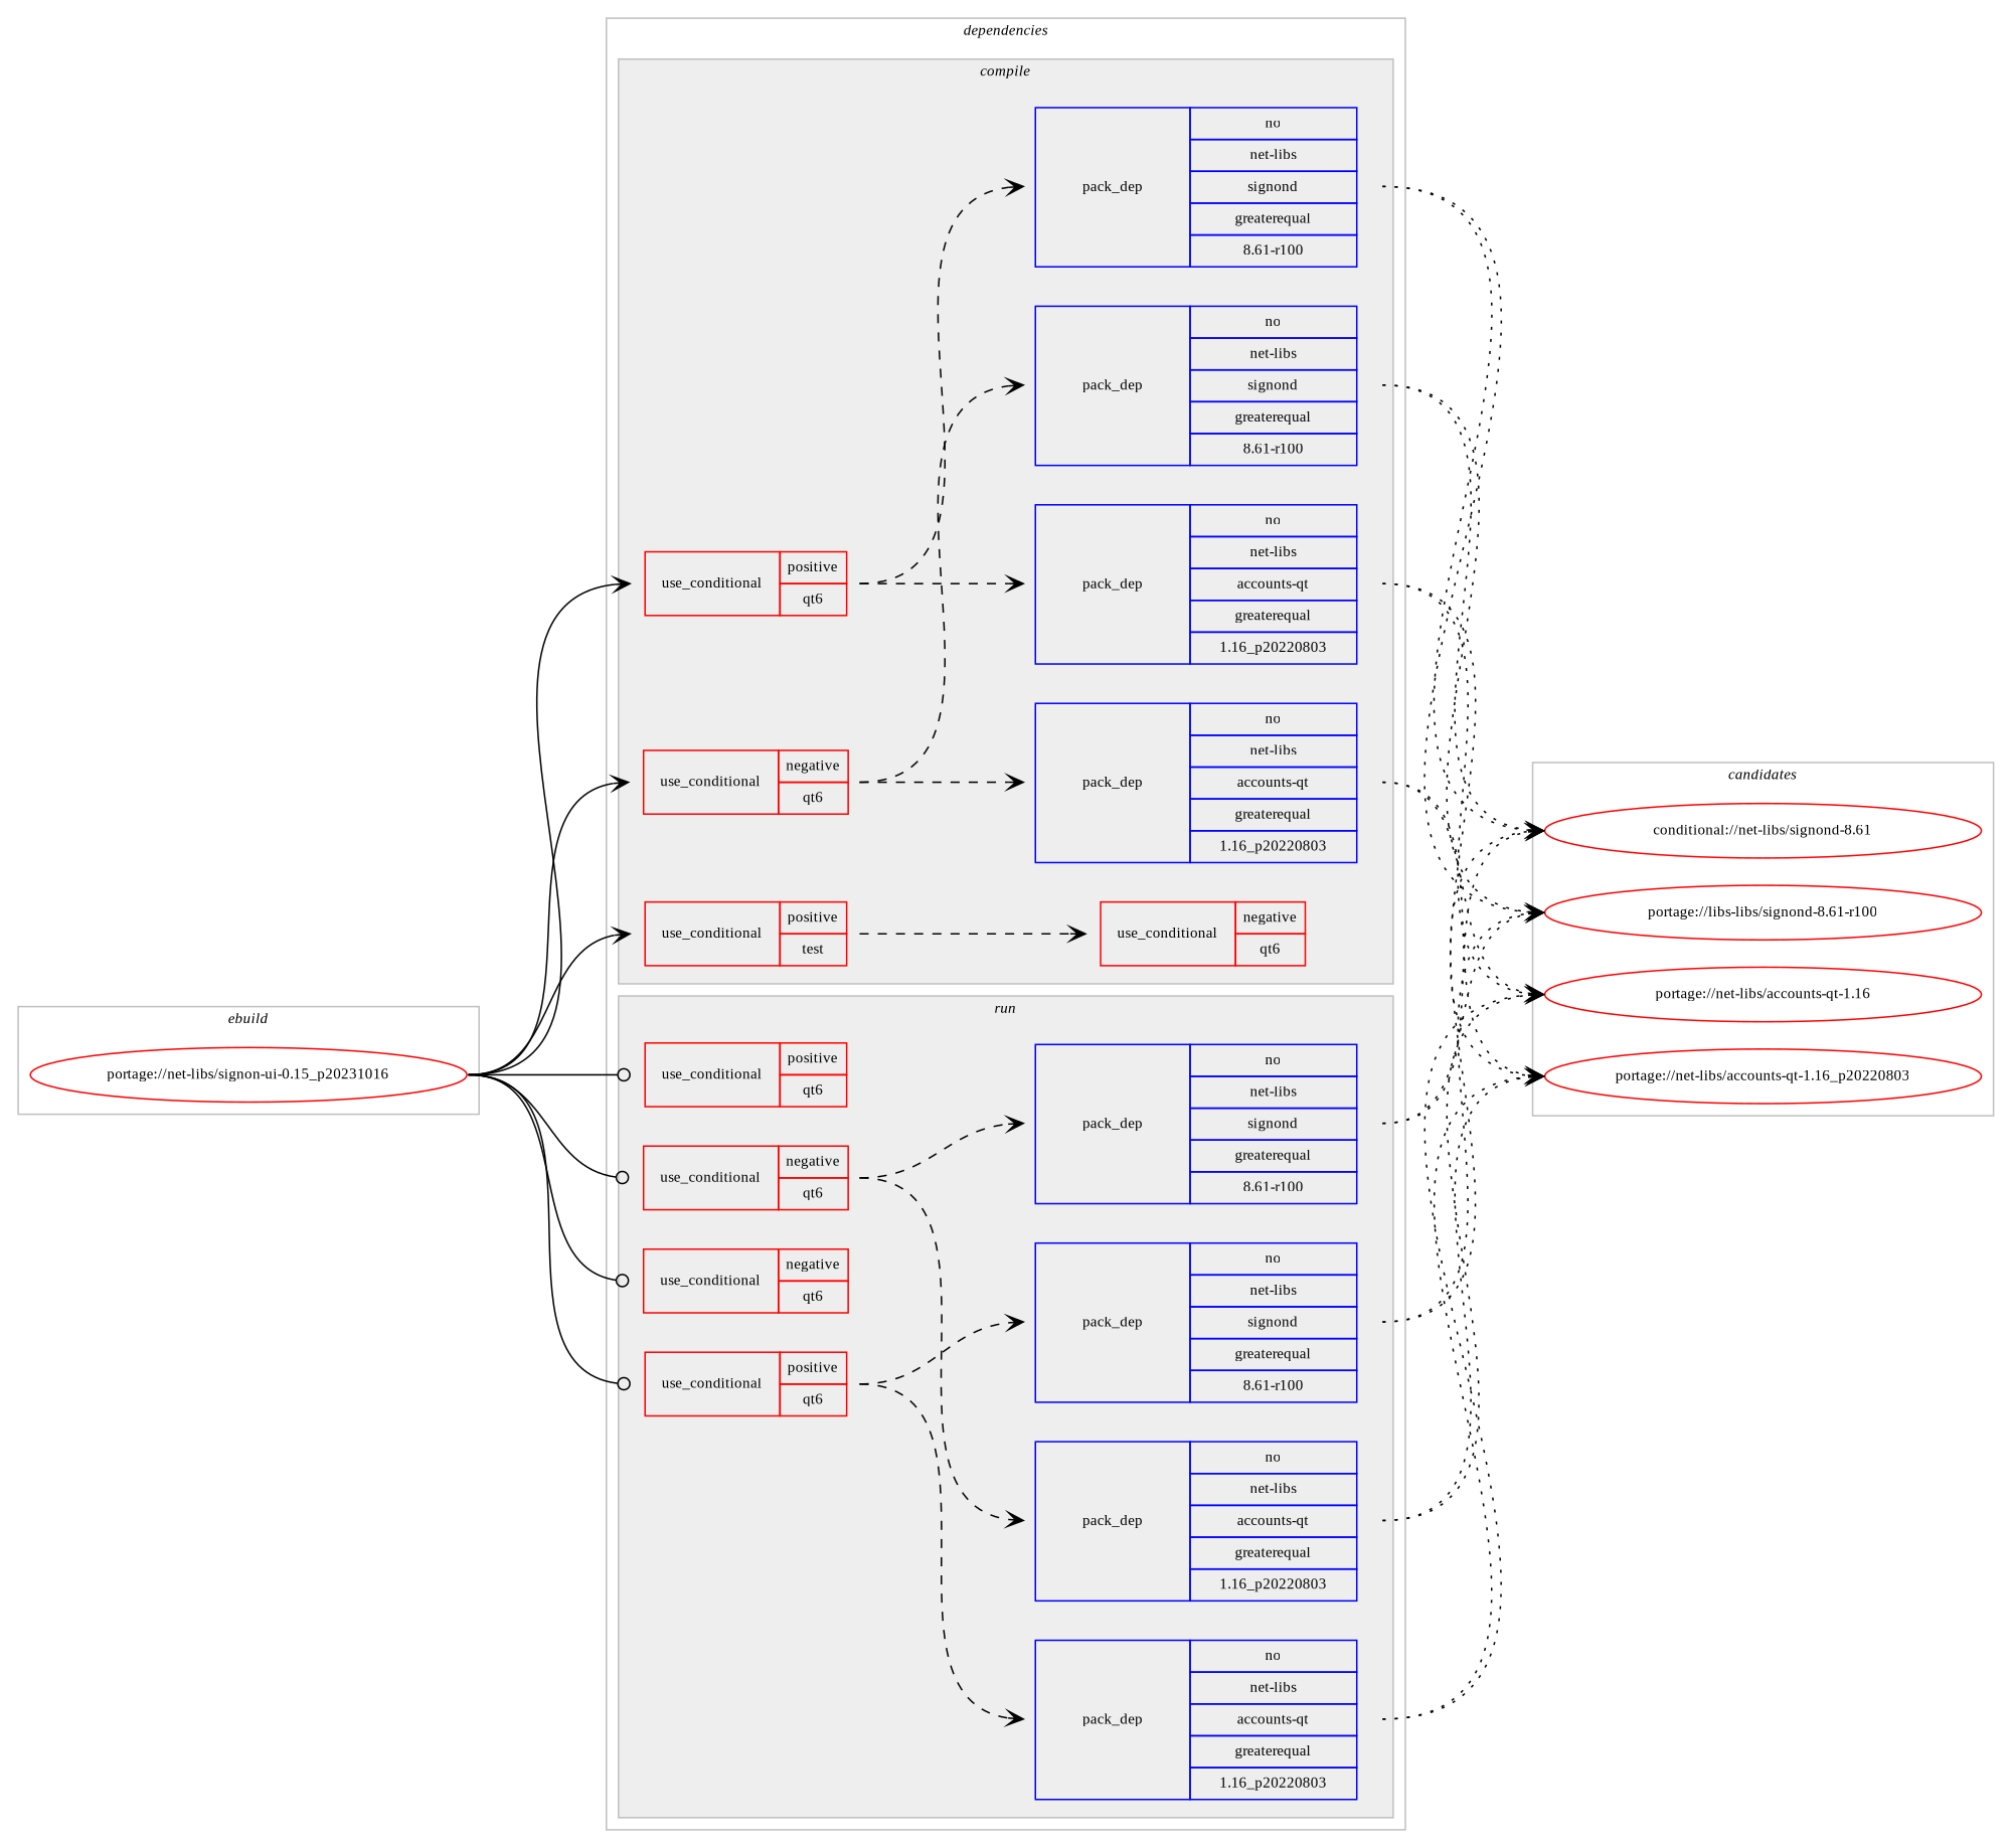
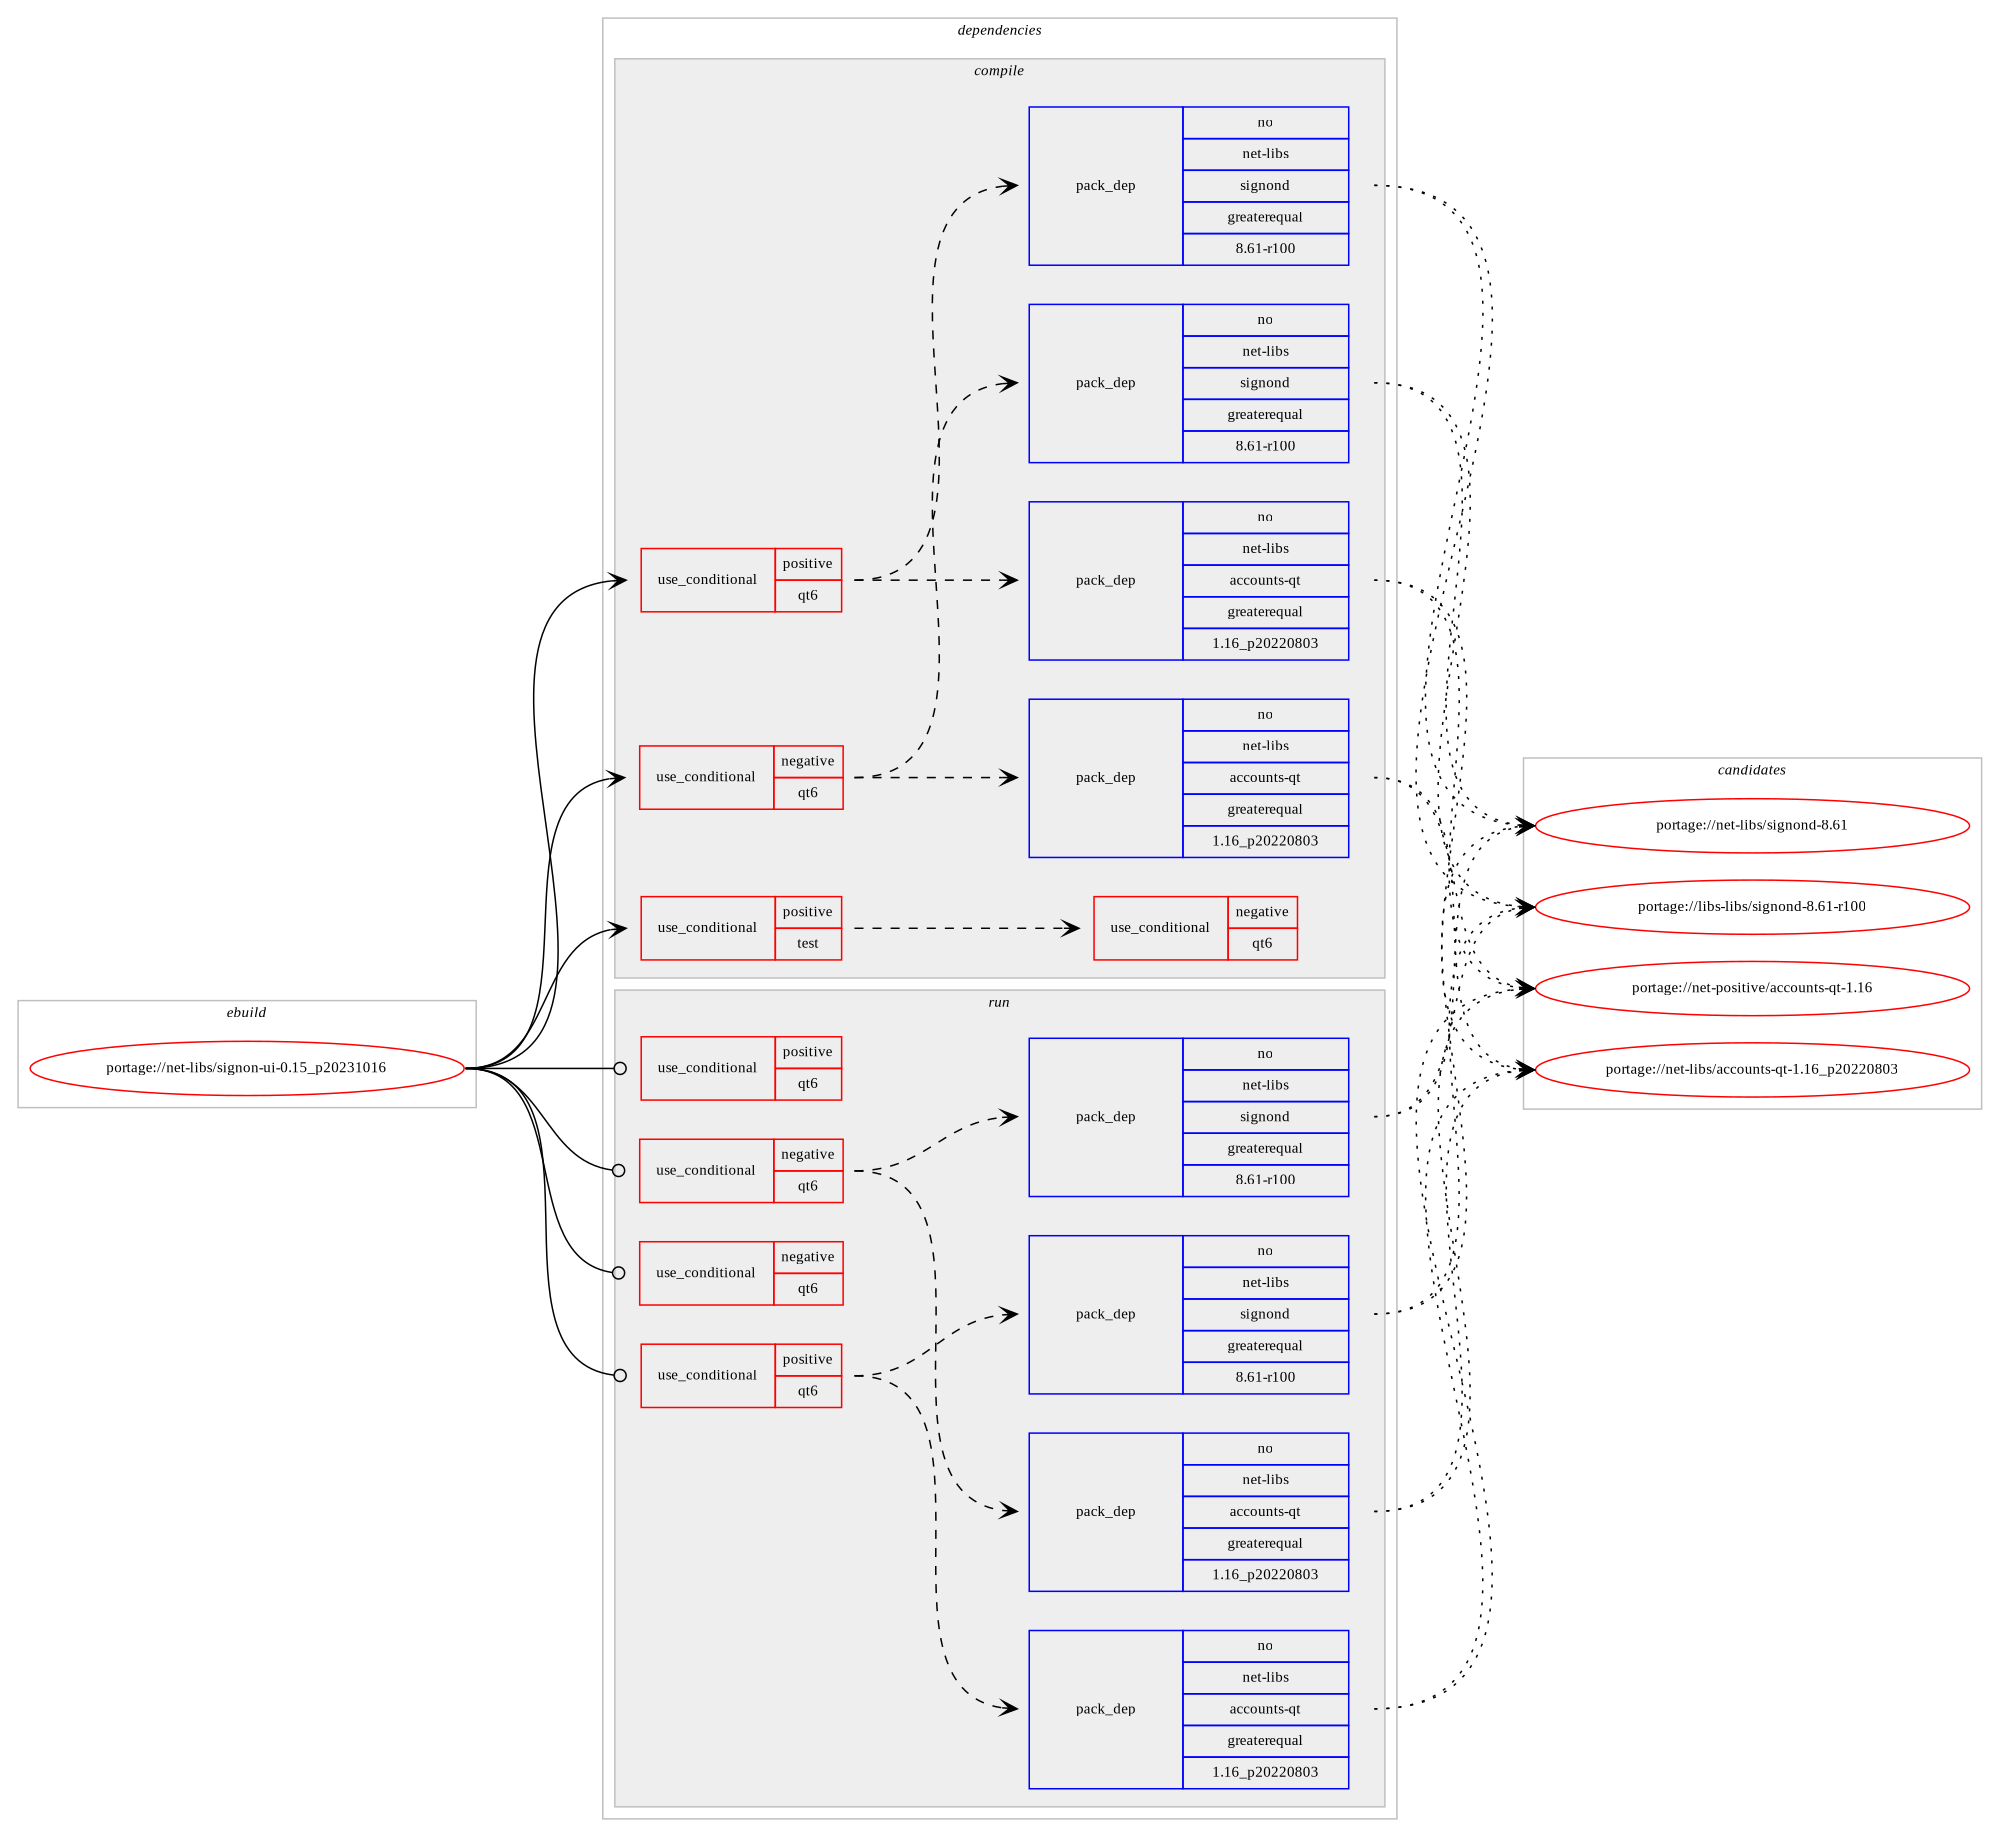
  digraph {
    compound=true
    concentrate=true
    fontname="Liberation Serif"
    fontsize=10
    newrank=true
    rankdir=LR
    ranksep=1.5
    node [color=red fontname="Liberation Serif" fontsize=10 shape=none]
    edge [arrowhead=vee fontname="Liberation Serif" headport=w style=dotted tailport=e weight=20]
    n1 [label="portage://net-libs/signon-ui-0.15_p20231016" width=4 shape=""]
    n2 [color=blue label=<<TABLE BORDER="0" CELLBORDER="1" CELLSPACING="0" CELLPADDING="4" WIDTH="220"><TR><TD ROWSPAN="6" CELLPADDING="30">pack_dep</TD></TR><TR><TD WIDTH="110">no</TD></TR><TR><TD>net-libs</TD></TR><TR><TD>accounts-qt</TD></TR><TR><TD>greaterequal</TD></TR><TR><TD>1.16_p20220803</TD></TR></TABLE>>]
    n3 [color=blue label=<<TABLE BORDER="0" CELLBORDER="1" CELLSPACING="0" CELLPADDING="4" WIDTH="220"><TR><TD ROWSPAN="6" CELLPADDING="30">pack_dep</TD></TR><TR><TD WIDTH="110">no</TD></TR><TR><TD>net-libs</TD></TR><TR><TD>signond</TD></TR><TR><TD>greaterequal</TD></TR><TR><TD>8.61-r100</TD></TR></TABLE>>]
    n4 [label=<<TABLE BORDER="0" CELLBORDER="1" CELLSPACING="0" CELLPADDING="4"><TR><TD ROWSPAN="3" CELLPADDING="10">use_conditional</TD></TR><TR><TD>negative</TD></TR><TR><TD>qt6</TD></TR></TABLE>>]
    n5 [color=blue label=<<TABLE BORDER="0" CELLBORDER="1" CELLSPACING="0" CELLPADDING="4" WIDTH="220"><TR><TD ROWSPAN="6" CELLPADDING="30">pack_dep</TD></TR><TR><TD WIDTH="110">no</TD></TR><TR><TD>net-libs</TD></TR><TR><TD>accounts-qt</TD></TR><TR><TD>greaterequal</TD></TR><TR><TD>1.16_p20220803</TD></TR></TABLE>>]
    n6 [color=blue label=<<TABLE BORDER="0" CELLBORDER="1" CELLSPACING="0" CELLPADDING="4" WIDTH="220"><TR><TD ROWSPAN="6" CELLPADDING="30">pack_dep</TD></TR><TR><TD WIDTH="110">no</TD></TR><TR><TD>net-libs</TD></TR><TR><TD>signond</TD></TR><TR><TD>greaterequal</TD></TR><TR><TD>8.61-r100</TD></TR></TABLE>>]
    n7 [label=<<TABLE BORDER="0" CELLBORDER="1" CELLSPACING="0" CELLPADDING="4"><TR><TD ROWSPAN="3" CELLPADDING="10">use_conditional</TD></TR><TR><TD>positive</TD></TR><TR><TD>qt6</TD></TR></TABLE>>]
    n8 [label=<<TABLE BORDER="0" CELLBORDER="1" CELLSPACING="0" CELLPADDING="4"><TR><TD ROWSPAN="3" CELLPADDING="10">use_conditional</TD></TR><TR><TD>negative</TD></TR><TR><TD>qt6</TD></TR></TABLE>>]
    n9 [label=<<TABLE BORDER="0" CELLBORDER="1" CELLSPACING="0" CELLPADDING="4"><TR><TD ROWSPAN="3" CELLPADDING="10">use_conditional</TD></TR><TR><TD>positive</TD></TR><TR><TD>test</TD></TR></TABLE>>]
    n10 [color=blue label=<<TABLE BORDER="0" CELLBORDER="1" CELLSPACING="0" CELLPADDING="4" WIDTH="220"><TR><TD ROWSPAN="6" CELLPADDING="30">pack_dep</TD></TR><TR><TD WIDTH="110">no</TD></TR><TR><TD>net-libs</TD></TR><TR><TD>accounts-qt</TD></TR><TR><TD>greaterequal</TD></TR><TR><TD>1.16_p20220803</TD></TR></TABLE>>]
    n11 [color=blue label=<<TABLE BORDER="0" CELLBORDER="1" CELLSPACING="0" CELLPADDING="4" WIDTH="220"><TR><TD ROWSPAN="6" CELLPADDING="30">pack_dep</TD></TR><TR><TD WIDTH="110">no</TD></TR><TR><TD>net-libs</TD></TR><TR><TD>signond</TD></TR><TR><TD>greaterequal</TD></TR><TR><TD>8.61-r100</TD></TR></TABLE>>]
    n12 [label=<<TABLE BORDER="0" CELLBORDER="1" CELLSPACING="0" CELLPADDING="4"><TR><TD ROWSPAN="3" CELLPADDING="10">use_conditional</TD></TR><TR><TD>negative</TD></TR><TR><TD>qt6</TD></TR></TABLE>>]
    n13 [label=<<TABLE BORDER="0" CELLBORDER="1" CELLSPACING="0" CELLPADDING="4"><TR><TD ROWSPAN="3" CELLPADDING="10">use_conditional</TD></TR><TR><TD>negative</TD></TR><TR><TD>qt6</TD></TR></TABLE>>]
    n14 [color=blue label=<<TABLE BORDER="0" CELLBORDER="1" CELLSPACING="0" CELLPADDING="4" WIDTH="220"><TR><TD ROWSPAN="6" CELLPADDING="30">pack_dep</TD></TR><TR><TD WIDTH="110">no</TD></TR><TR><TD>net-libs</TD></TR><TR><TD>accounts-qt</TD></TR><TR><TD>greaterequal</TD></TR><TR><TD>1.16_p20220803</TD></TR></TABLE>>]
    n15 [color=blue label=<<TABLE BORDER="0" CELLBORDER="1" CELLSPACING="0" CELLPADDING="4" WIDTH="220"><TR><TD ROWSPAN="6" CELLPADDING="30">pack_dep</TD></TR><TR><TD WIDTH="110">no</TD></TR><TR><TD>net-libs</TD></TR><TR><TD>signond</TD></TR><TR><TD>greaterequal</TD></TR><TR><TD>8.61-r100</TD></TR></TABLE>>]
    n16 [label=<<TABLE BORDER="0" CELLBORDER="1" CELLSPACING="0" CELLPADDING="4"><TR><TD ROWSPAN="3" CELLPADDING="10">use_conditional</TD></TR><TR><TD>positive</TD></TR><TR><TD>qt6</TD></TR></TABLE>>]
    n17 [label=<<TABLE BORDER="0" CELLBORDER="1" CELLSPACING="0" CELLPADDING="4"><TR><TD ROWSPAN="3" CELLPADDING="10">use_conditional</TD></TR><TR><TD>positive</TD></TR><TR><TD>qt6</TD></TR></TABLE>>]
-   n18 [label="portage://net-libs/accounts-qt-1.16" width=4 shape=""]
+   n18 [label="portage://net-positive/accounts-qt-1.16" width=4 shape=""]
    n19 [label="portage://net-libs/accounts-qt-1.16_p20220803" width=4 shape=""]
-   n20 [label="conditional://net-libs/signond-8.61" width=4 shape=""]
+   n20 [label="portage://net-libs/signond-8.61" width=4 shape=""]
    n21 [label="portage://libs-libs/signond-8.61-r100" width=4 shape=""]
    subgraph cluster_1 {
      color=gray
      label=<<i>ebuild</i>>
      rank=same
      n1
    }
    subgraph cluster_2 {
      color=gray
      label=<<i>dependencies</i>>
      subgraph cluster_3 {
        color=gray
        fillcolor="#eeeeee"
        label=<<i>compile</i>>
        style=filled
        subgraph sub_4 {
          color=gray
          fillcolor="#eeeeee"
          label=<<i>compile</i>>
          style=filled
          n4
          subgraph sub_5 {
            color=gray
            fillcolor="#eeeeee"
            label=<<i>compile</i>>
            style=filled
            n2
          }
          subgraph sub_6 {
            color=gray
            fillcolor="#eeeeee"
            label=<<i>compile</i>>
            style=filled
            n3
          }
        }
        subgraph sub_7 {
          color=gray
          fillcolor="#eeeeee"
          label=<<i>compile</i>>
          style=filled
          n7
          subgraph sub_8 {
            color=gray
            fillcolor="#eeeeee"
            label=<<i>compile</i>>
            style=filled
            n5
          }
          subgraph sub_9 {
            color=gray
            fillcolor="#eeeeee"
            label=<<i>compile</i>>
            style=filled
            n6
          }
        }
        subgraph sub_10 {
          color=gray
          fillcolor="#eeeeee"
          label=<<i>compile</i>>
          style=filled
          n9
          subgraph sub_11 {
            color=gray
            fillcolor="#eeeeee"
            label=<<i>compile</i>>
            style=filled
            n8
          }
        }
      }
      subgraph cluster_12 {
        color=gray
        fillcolor="#eeeeee"
        label=<<i>compile and run</i>>
        style=filled
      }
      subgraph cluster_13 {
        color=gray
        fillcolor="#eeeeee"
        label=<<i>run</i>>
        style=filled
        subgraph sub_14 {
          color=gray
          fillcolor="#eeeeee"
          label=<<i>run</i>>
          style=filled
          n12
          subgraph sub_15 {
            color=gray
            fillcolor="#eeeeee"
            label=<<i>run</i>>
            style=filled
            n10
          }
          subgraph sub_16 {
            color=gray
            fillcolor="#eeeeee"
            label=<<i>run</i>>
            style=filled
            n11
          }
        }
        subgraph sub_17 {
          color=gray
          fillcolor="#eeeeee"
          label=<<i>run</i>>
          style=filled
          n13
        }
        subgraph sub_18 {
          color=gray
          fillcolor="#eeeeee"
          label=<<i>run</i>>
          style=filled
          n16
          subgraph sub_19 {
            color=gray
            fillcolor="#eeeeee"
            label=<<i>run</i>>
            style=filled
            n14
          }
          subgraph sub_20 {
            color=gray
            fillcolor="#eeeeee"
            label=<<i>run</i>>
            style=filled
            n15
          }
        }
        subgraph sub_21 {
          color=gray
          fillcolor="#eeeeee"
          label=<<i>run</i>>
          style=filled
          n17
        }
      }
    }
    subgraph cluster_22 {
      color=gray
      label=<<i>candidates</i>>
      rank=same
      subgraph sub_23 {
        color=black
        label=<<i>candidates</i>>
        nodesep=1
        rank=same
        n18
        n19
      }
      subgraph sub_24 {
        color=black
        label=<<i>candidates</i>>
        nodesep=1
        rank=same
        n20
        n21
      }
      subgraph sub_25 {
        color=black
        label=<<i>candidates</i>>
        nodesep=1
        rank=same
        n18
        n19
      }
      subgraph sub_26 {
        color=black
        label=<<i>candidates</i>>
        nodesep=1
        rank=same
        n20
        n21
      }
      subgraph sub_27 {
        color=black
        label=<<i>candidates</i>>
        nodesep=1
        rank=same
        n18
        n19
      }
      subgraph sub_28 {
        color=black
        label=<<i>candidates</i>>
        nodesep=1
        rank=same
        n20
        n21
      }
      subgraph sub_29 {
        color=black
        label=<<i>candidates</i>>
        nodesep=1
        rank=same
        n18
        n19
      }
      subgraph sub_30 {
        color=black
        label=<<i>candidates</i>>
        nodesep=1
        rank=same
        n20
        n21
      }
    }
    n1 -> n4 [style=solid]
    n1 -> n7 [style=solid]
    n1 -> n9 [style=solid]
    n1 -> n12 [arrowhead=odot style=solid]
    n1 -> n13 [arrowhead=odot style=solid]
    n1 -> n16 [arrowhead=odot style=solid]
    n1 -> n17 [arrowhead=odot style=solid]
    n2 -> n18 [weight=100]
    n2 -> n19 [weight=100]
    n3 -> n20 [weight=100]
    n3 -> n21 [weight=100]
    n4 -> n2 [style=dashed]
    n4 -> n3 [style=dashed]
    n5 -> n18 [weight=100]
    n5 -> n19 [weight=100]
    n6 -> n20 [weight=100]
    n6 -> n21 [weight=100]
    n7 -> n5 [style=dashed]
    n7 -> n6 [style=dashed]
    n9 -> n8 [style=dashed]
    n10 -> n18 [weight=100]
    n10 -> n19 [weight=100]
    n11 -> n20 [weight=100]
    n11 -> n21 [weight=100]
    n12 -> n10 [style=dashed]
    n12 -> n11 [style=dashed]
    n14 -> n18 [weight=100]
    n14 -> n19 [weight=100]
    n15 -> n20 [weight=100]
    n15 -> n21 [weight=100]
    n16 -> n14 [style=dashed]
    n16 -> n15 [style=dashed]
  }
